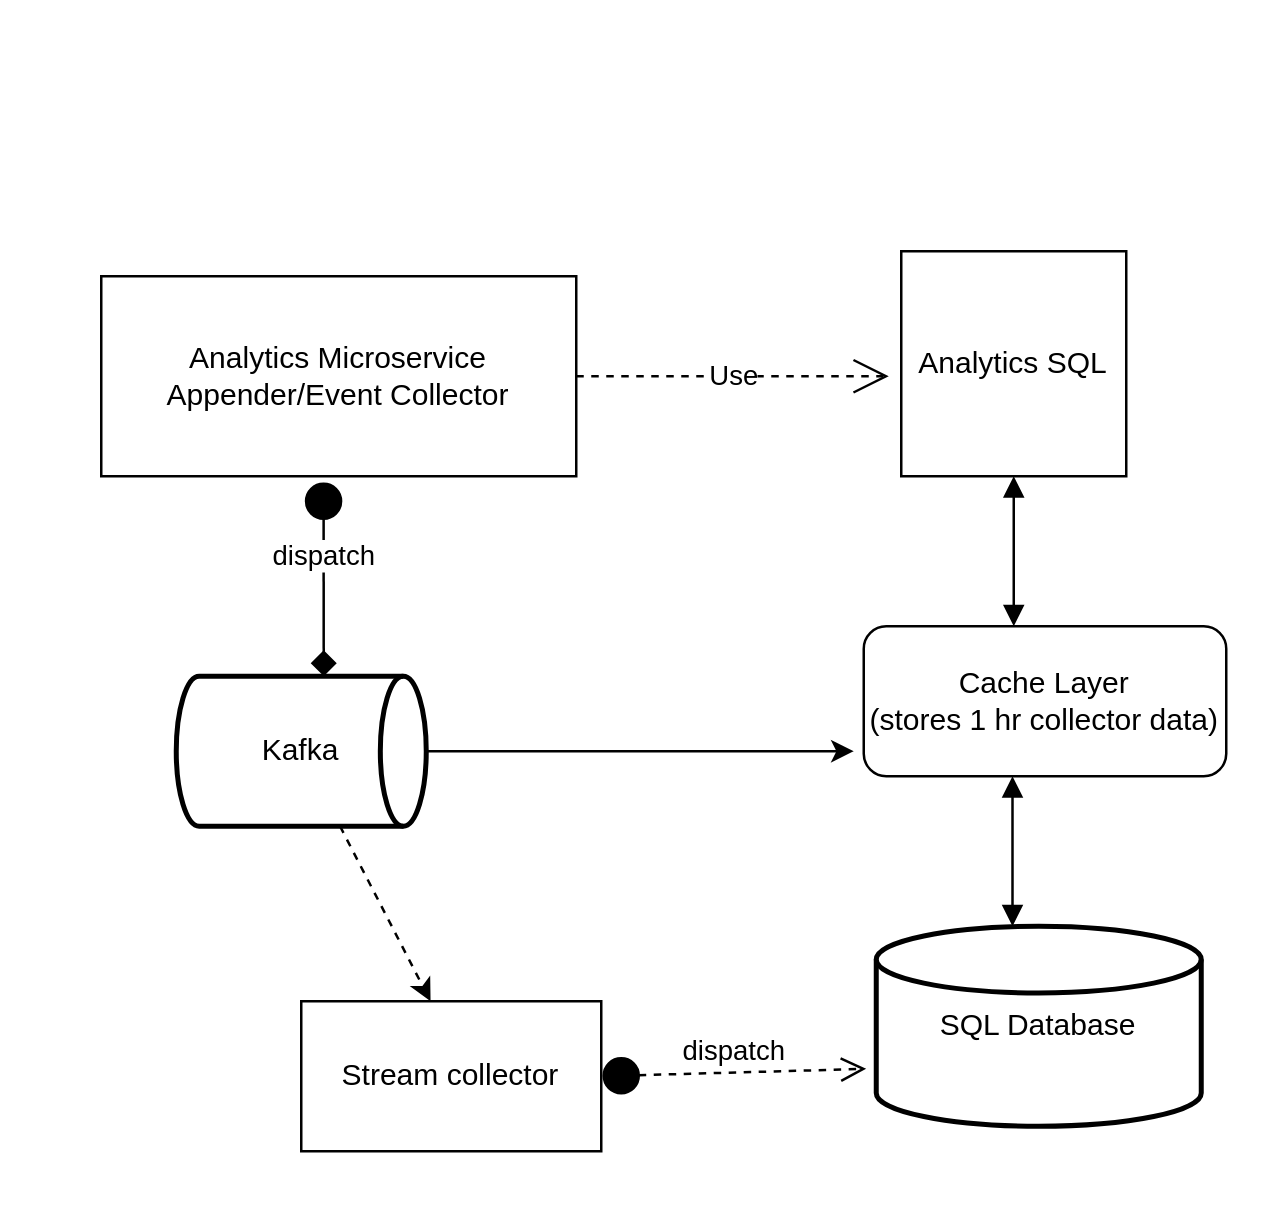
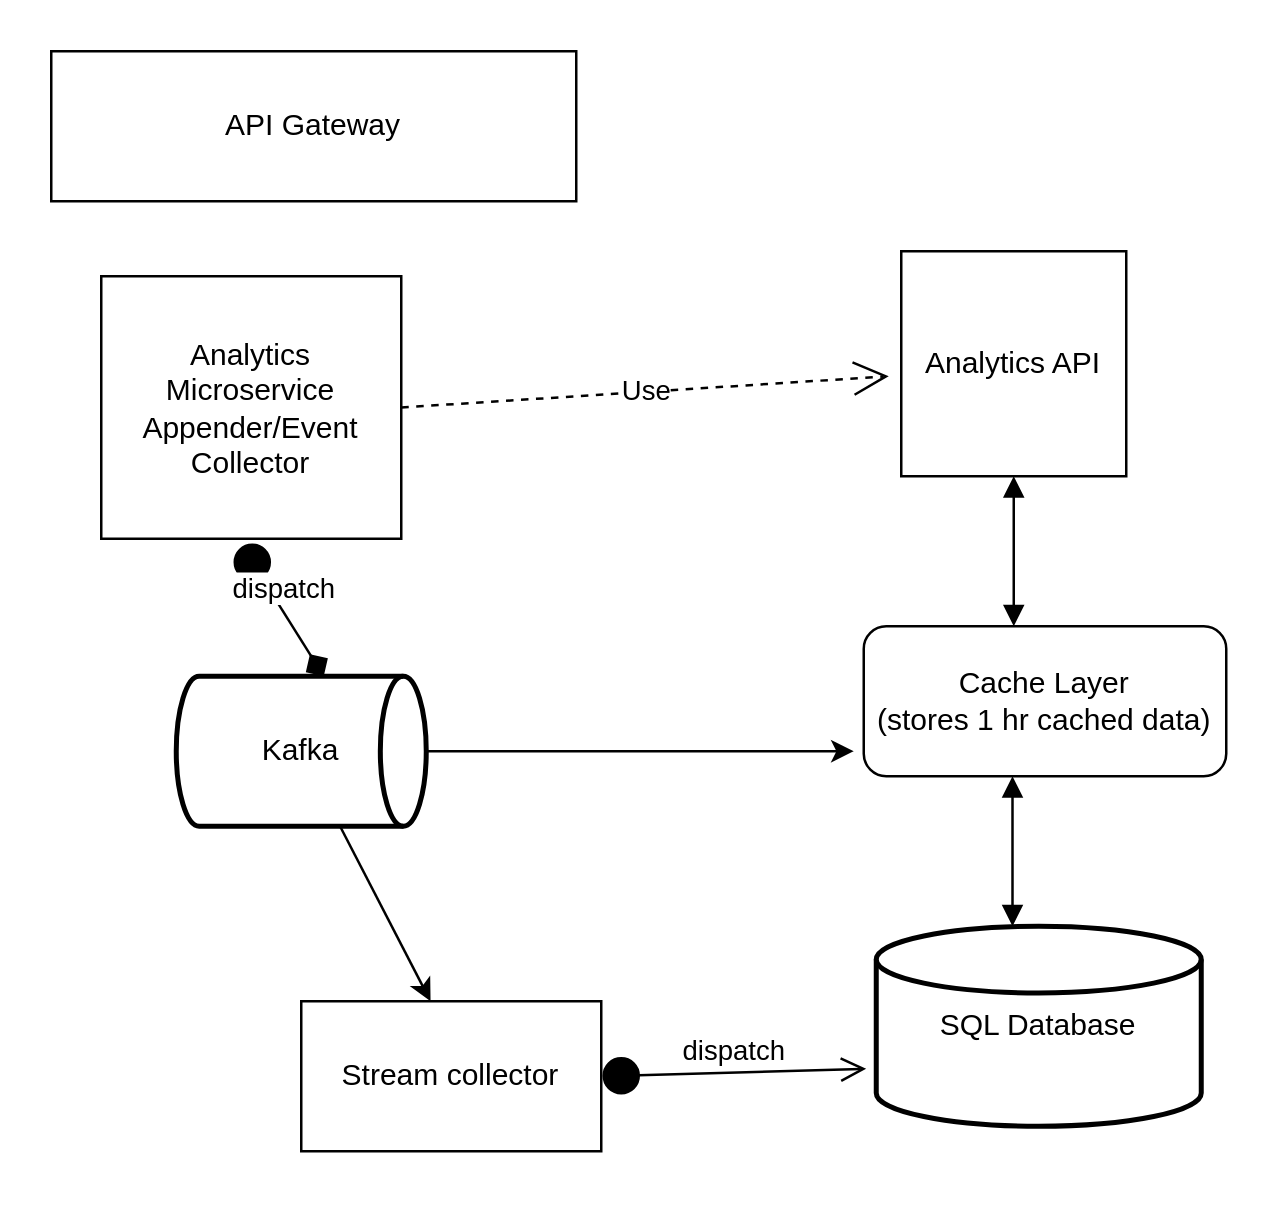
  <mxCell id="0" />
  <mxCell id="1" parent="0" />
- <mxCell id="3" value="Analytics SQL" style="whiteSpace=wrap;html=1;aspect=fixed;" vertex="1" parent="1"><mxGeometry x="360" y="100" width="90" height="90" as="geometry" /></mxCell>
+ <mxCell id="2" value="API Gateway" style="rounded=0;whiteSpace=wrap;html=1;" vertex="1" parent="1"><mxGeometry x="20" y="20" width="210" height="60" as="geometry" /></mxCell>
+ <mxCell id="3" value="Analytics API" style="whiteSpace=wrap;html=1;aspect=fixed;" vertex="1" parent="1"><mxGeometry x="360" y="100" width="90" height="90" as="geometry" /></mxCell>
  <mxCell id="4" value="SQL Database" style="strokeWidth=2;html=1;shape=mxgraph.flowchart.database;whiteSpace=wrap;" vertex="1" parent="1"><mxGeometry x="350" y="370" width="130" height="80" as="geometry" /></mxCell>
- <mxCell id="5" value="&lt;div&gt;Analytics Microservice&lt;/div&gt;&lt;div&gt;Appender/Event Collector&lt;br&gt;&lt;/div&gt;" style="rounded=0;whiteSpace=wrap;html=1;" vertex="1" parent="1"><mxGeometry x="40" y="110" width="190" height="80" as="geometry" /></mxCell>
+ <mxCell id="5" value="&lt;div&gt;Analytics Microservice&lt;/div&gt;&lt;div&gt;Appender/Event Collector&lt;br&gt;&lt;/div&gt;" style="rounded=0;whiteSpace=wrap;html=1;" vertex="1" parent="1"><mxGeometry x="40" y="110" width="120" height="105" as="geometry" /></mxCell>
  <mxCell id="6" value="" style="endArrow=block;startArrow=block;endFill=1;startFill=1;html=1;exitX=0.5;exitY=1;exitDx=0;exitDy=0;" edge="1" parent="1" source="3"><mxGeometry width="160" relative="1" as="geometry"><mxPoint x="245" y="350" as="sourcePoint" /><mxPoint x="405" y="250" as="targetPoint" /><Array as="points"><mxPoint x="405" y="230" /></Array></mxGeometry></mxCell>
  <mxCell id="7" value="Kafka" style="strokeWidth=2;html=1;shape=mxgraph.flowchart.direct_data;whiteSpace=wrap;" vertex="1" parent="1"><mxGeometry x="70" y="270" width="100" height="60" as="geometry" /></mxCell>
  <mxCell id="8" value="Stream collector" style="rounded=0;whiteSpace=wrap;html=1;" vertex="1" parent="1"><mxGeometry x="120" y="400" width="120" height="60" as="geometry" /></mxCell>
- <mxCell id="9" value="" style="endArrow=classic;html=1;entryX=0.431;entryY=0;entryDx=0;entryDy=0;entryPerimeter=0;dashed=1;" edge="1" parent="1" source="7" target="8"><mxGeometry width="50" height="50" relative="1" as="geometry"><mxPoint x="90" y="390" as="sourcePoint" /><mxPoint x="120" y="390" as="targetPoint" /></mxGeometry></mxCell>
+ <mxCell id="9" value="" style="endArrow=classic;html=1;entryX=0.431;entryY=0;entryDx=0;entryDy=0;entryPerimeter=0;" edge="1" parent="1" source="7" target="8"><mxGeometry width="50" height="50" relative="1" as="geometry"><mxPoint x="90" y="390" as="sourcePoint" /><mxPoint x="120" y="390" as="targetPoint" /></mxGeometry></mxCell>
  <mxCell id="10" value="" style="endArrow=block;startArrow=block;endFill=1;startFill=1;html=1;exitX=0.5;exitY=1;exitDx=0;exitDy=0;" edge="1" parent="1"><mxGeometry width="160" relative="1" as="geometry"><mxPoint x="404.5" y="310" as="sourcePoint" /><mxPoint x="404.5" y="370" as="targetPoint" /><Array as="points"><mxPoint x="404.5" y="350" /></Array></mxGeometry></mxCell>
- <mxCell id="11" value="&lt;div&gt;Cache Layer&lt;/div&gt;&lt;div&gt;(stores 1 hr collector data)&lt;br&gt;&lt;/div&gt;" style="rounded=1;whiteSpace=wrap;html=1;" vertex="1" parent="1"><mxGeometry x="345" y="250" width="145" height="60" as="geometry" /></mxCell>
+ <mxCell id="11" value="&lt;div&gt;Cache Layer&lt;/div&gt;&lt;div&gt;(stores 1 hr cached data)&lt;br&gt;&lt;/div&gt;" style="rounded=1;whiteSpace=wrap;html=1;" vertex="1" parent="1"><mxGeometry x="345" y="250" width="145" height="60" as="geometry" /></mxCell>
  <mxCell id="12" value="dispatch" style="html=1;verticalAlign=bottom;startArrow=circle;startFill=1;endArrow=diamond;startSize=6;endSize=8;exitX=0.468;exitY=1.025;exitDx=0;exitDy=0;exitPerimeter=0;entryX=0.59;entryY=0;entryDx=0;entryDy=0;entryPerimeter=0;" edge="1" parent="1" source="5" target="7"><mxGeometry width="80" relative="1" as="geometry"><mxPoint x="140" y="200" as="sourcePoint" /><mxPoint x="129" y="270" as="targetPoint" /></mxGeometry></mxCell>
  <mxCell id="13" value="Use" style="endArrow=open;endSize=12;dashed=1;html=1;exitX=1;exitY=0.5;exitDx=0;exitDy=0;" edge="1" parent="1" source="5"><mxGeometry width="160" relative="1" as="geometry"><mxPoint x="240" y="150" as="sourcePoint" /><mxPoint x="355" y="150" as="targetPoint" /></mxGeometry></mxCell>
- <mxCell id="14" value="dispatch" style="html=1;verticalAlign=bottom;startArrow=circle;startFill=1;endArrow=open;startSize=6;endSize=8;exitX=1;exitY=0.5;exitDx=0;exitDy=0;entryX=-0.031;entryY=0.713;entryDx=0;entryDy=0;entryPerimeter=0;dashed=1;" edge="1" parent="1" source="8" target="4"><mxGeometry width="80" relative="1" as="geometry"><mxPoint x="259.92" y="356" as="sourcePoint" /><mxPoint x="260" y="444" as="targetPoint" /></mxGeometry></mxCell>
+ <mxCell id="14" value="dispatch" style="html=1;verticalAlign=bottom;startArrow=circle;startFill=1;endArrow=open;startSize=6;endSize=8;exitX=1;exitY=0.5;exitDx=0;exitDy=0;entryX=-0.031;entryY=0.713;entryDx=0;entryDy=0;entryPerimeter=0;" edge="1" parent="1" source="8" target="4"><mxGeometry width="80" relative="1" as="geometry"><mxPoint x="259.92" y="356" as="sourcePoint" /><mxPoint x="260" y="444" as="targetPoint" /></mxGeometry></mxCell>
  <mxCell id="15" value="" style="endArrow=classic;html=1;exitX=1;exitY=0.5;exitDx=0;exitDy=0;exitPerimeter=0;" edge="1" parent="1" source="7"><mxGeometry width="50" height="50" relative="1" as="geometry"><mxPoint x="262.516" y="290" as="sourcePoint" /><mxPoint x="341" y="300" as="targetPoint" /></mxGeometry></mxCell>
